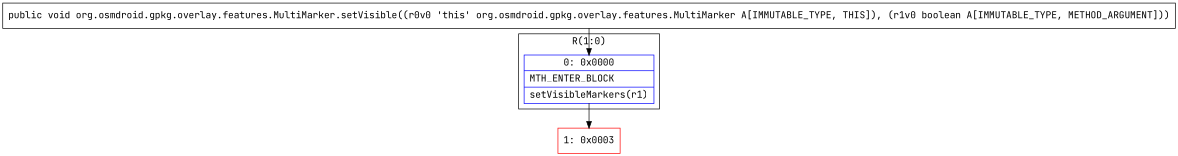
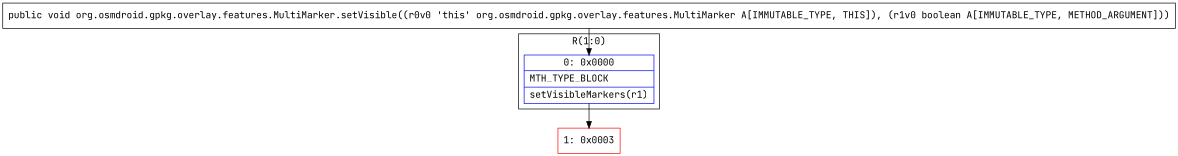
  digraph {
    fontname="JetBrains Mono"
    node [shape=record fontname="JetBrains Mono"]
    edge [fontname="JetBrains Mono"]
-   n1 [color=blue label="{0\:\ 0x0000|MTH_ENTER_BLOCK\l|setVisibleMarkers(r1)\l}"]
+   n1 [color=blue label="{0\:\ 0x0000|MTH_TYPE_BLOCK\l|setVisibleMarkers(r1)\l}"]
    n2 [color=red label="{1\:\ 0x0003}"]
    n3 [label="{public void org.osmdroid.gpkg.overlay.features.MultiMarker.setVisible((r0v0 'this' org.osmdroid.gpkg.overlay.features.MultiMarker A[IMMUTABLE_TYPE, THIS]), (r1v0 boolean A[IMMUTABLE_TYPE, METHOD_ARGUMENT])) }"]
    subgraph cluster_1 {
      label="R(1:0)"
      n1
    }
    n1 -> n2
    n3 -> n1
  }
